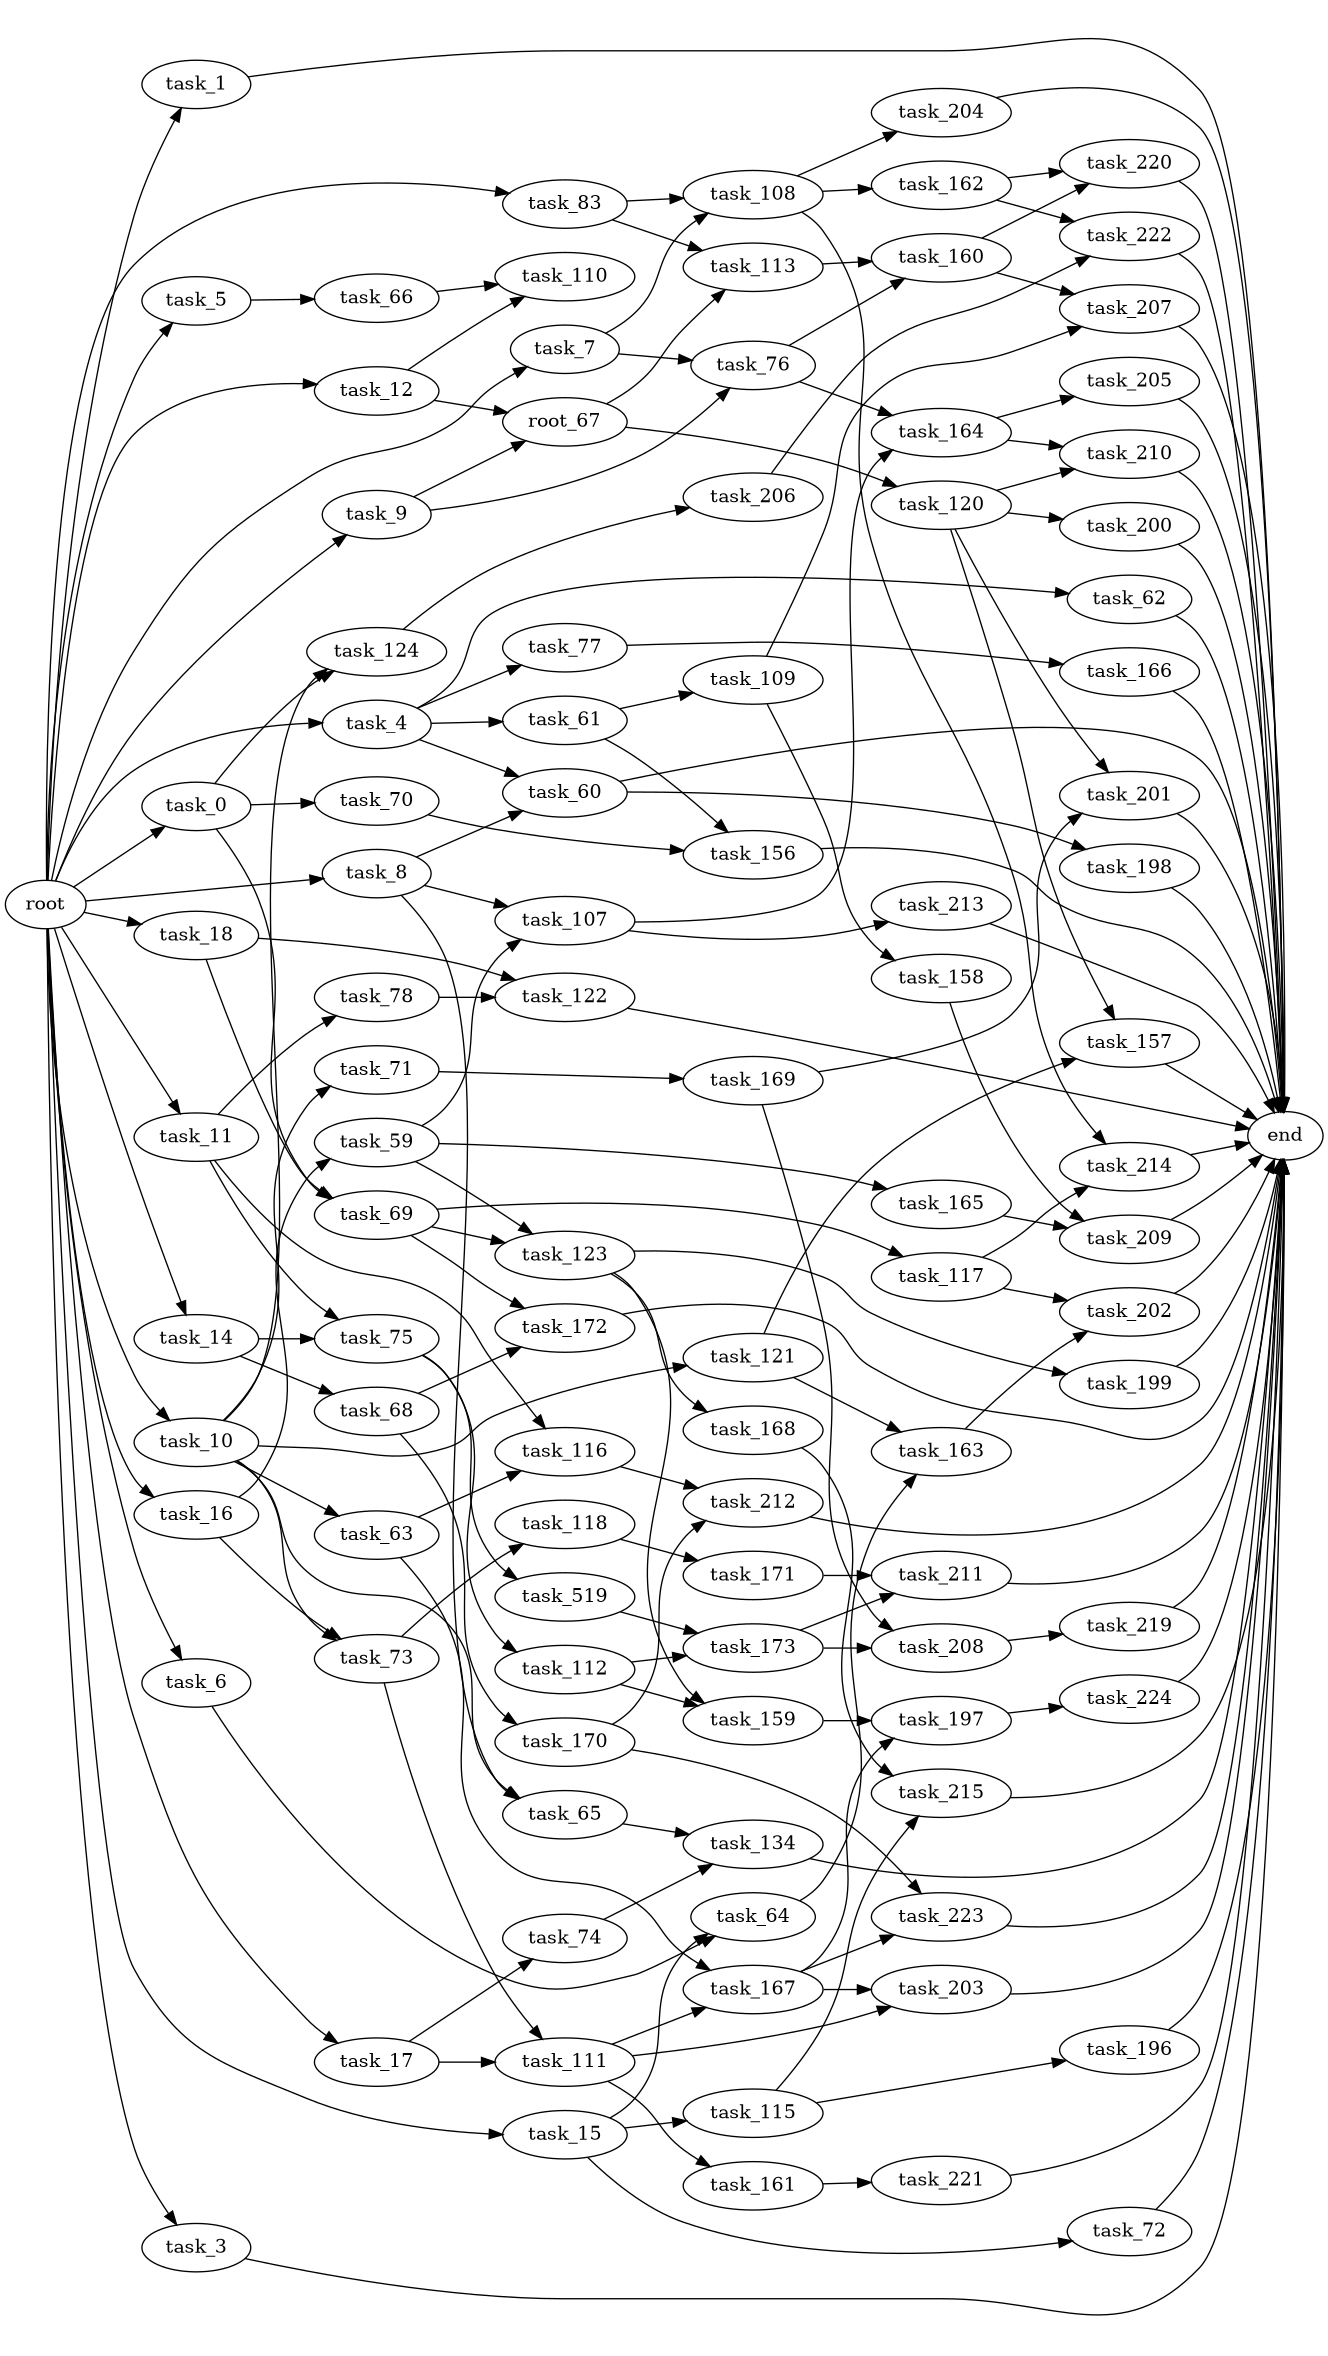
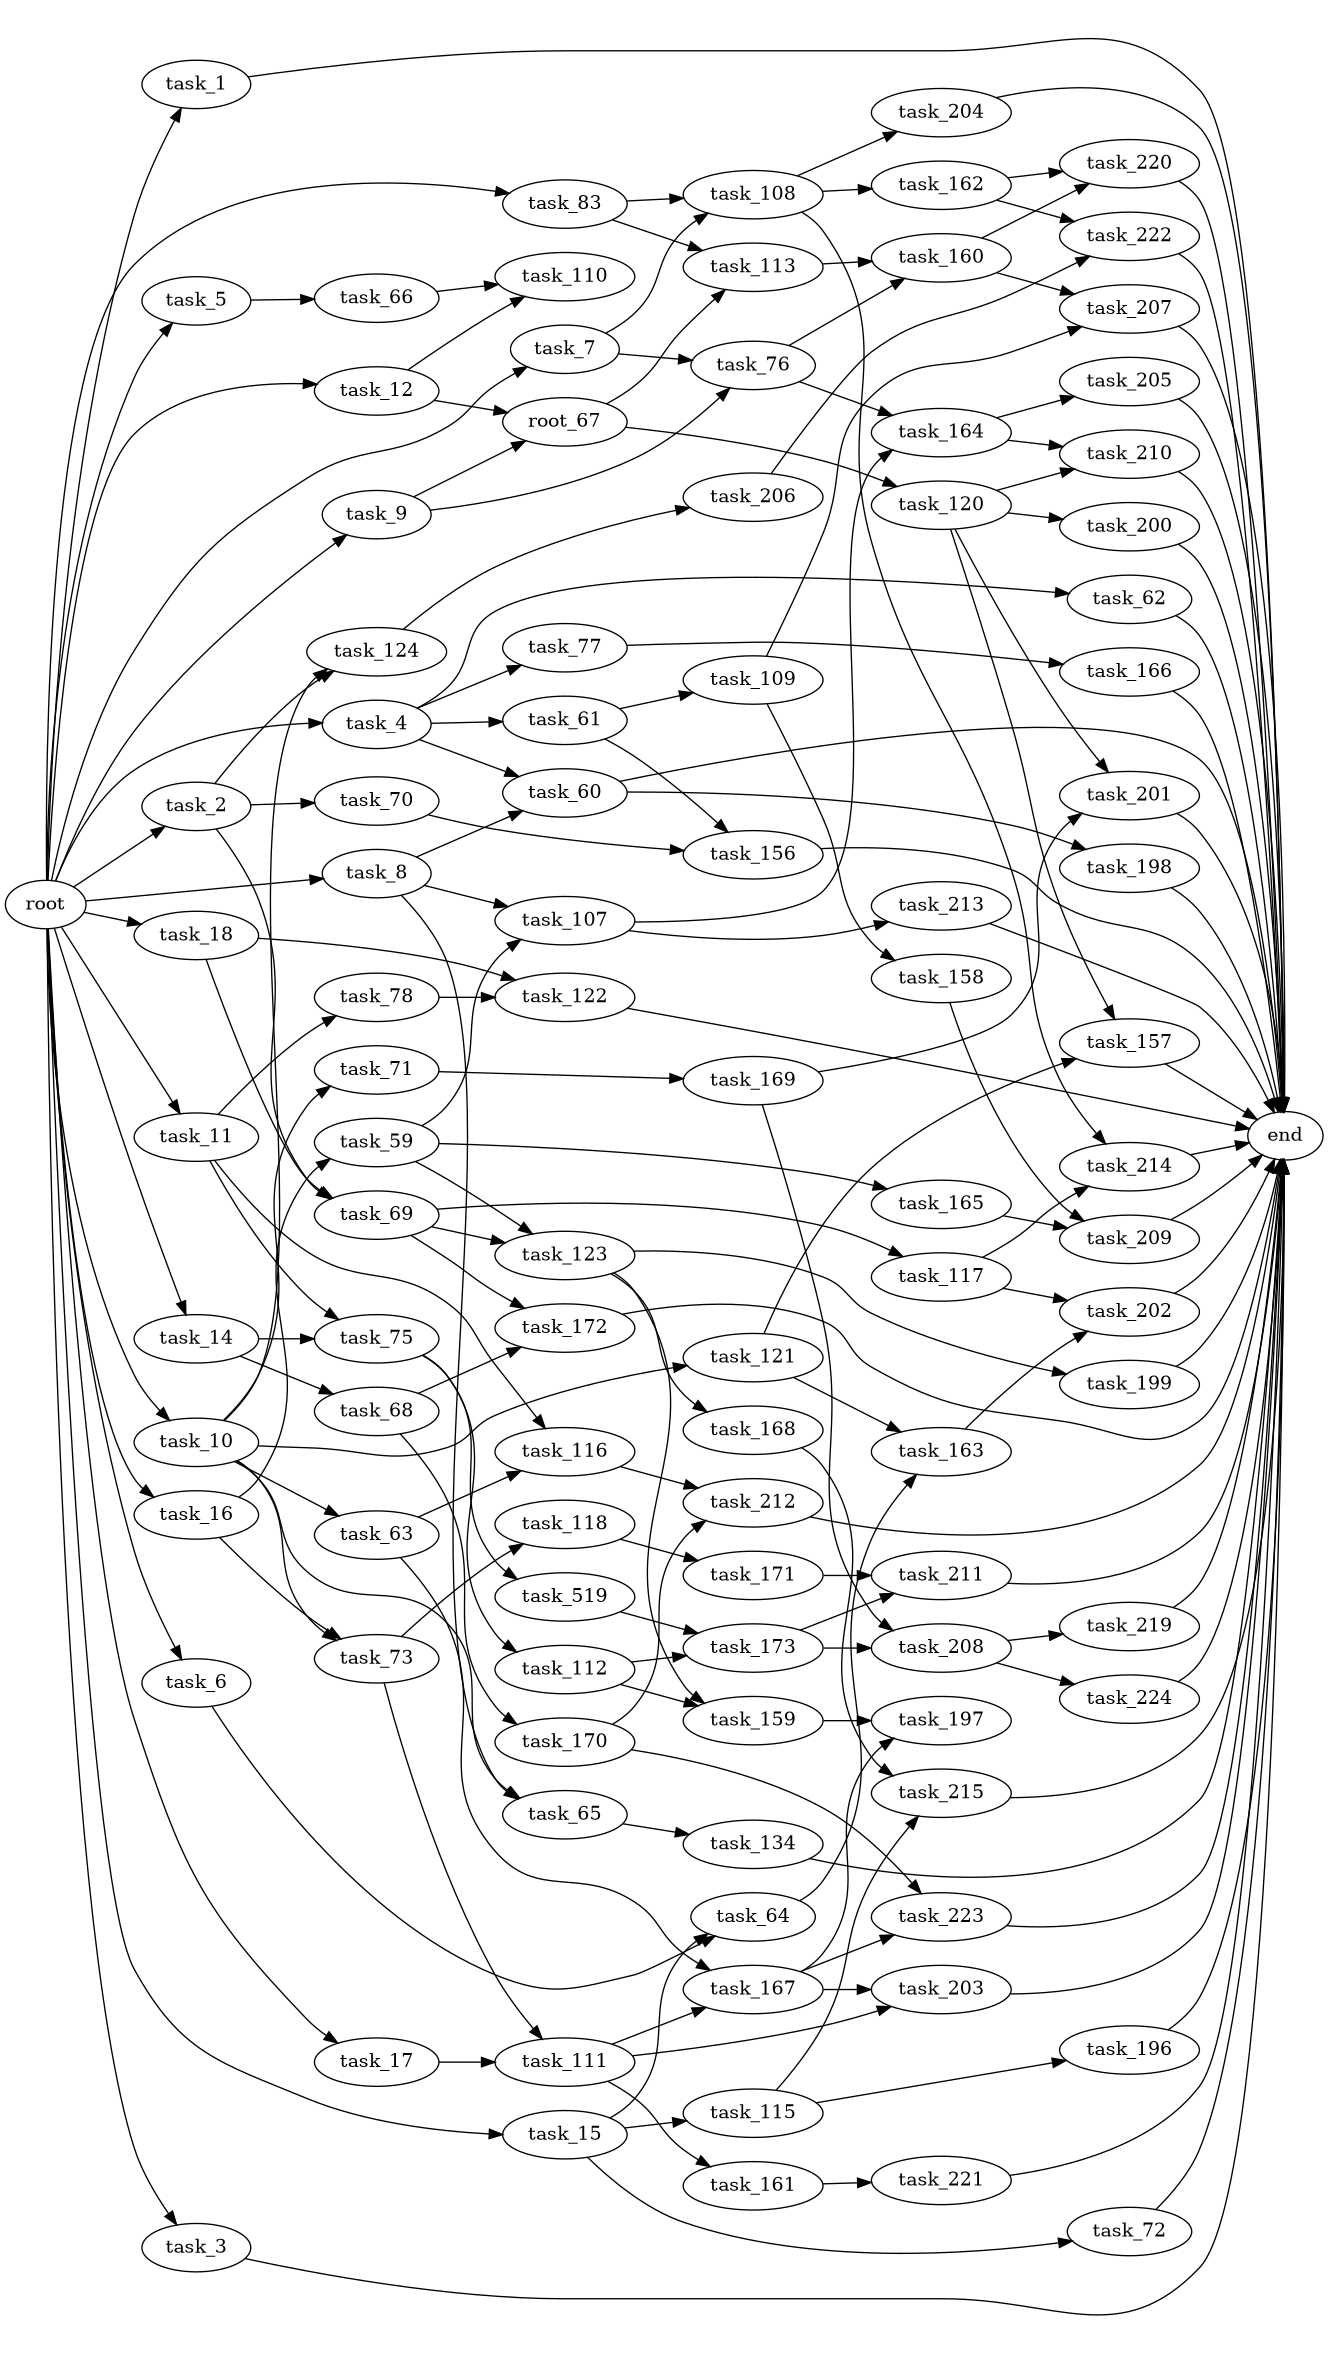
  digraph {
    rankdir=LR
    task_207
    end
    task_16
    task_73
    task_59
    task_111
    task_118
    task_107
    task_123
    task_165
    task_212
    task_168
    task_215
    task_115
    task_196
    task_158
    task_209
    task_12
    task_110
    n20 [label=root_67]
    task_113
    task_120
    task_172
    n24 [label=task_519]
    task_173
    task_208
    task_211
    n28 [label=task_83]
    task_108
    task_160
    task_162
    task_204
    task_214
    task_11
    task_75
    task_78
    task_116
    task_112
    task_122
    task_220
    task_68
    task_170
    task_223
    task_203
    task_167
    task_161
    task_197
    task_221
    task_166
    task_222
    task_62
    task_219
    task_8
    task_65
    task_60
    n56 [label=task_134]
    task_198
    task_164
    task_213
    task_1
    task_156
    task_159
    task_199
    task_6
    task_64
    task_163
    task_72
    task_200
    task_5
    task_66
    task_63
    root
    task_7
    task_18
    task_4
    task_10
    task_14
    task_15
    task_3
    task_9
-   task_2 [label=task_0]
+   task_2
    task_17
    task_76
    task_69
    task_77
    task_61
    task_121
    task_71
    task_124
    task_70
-   task_74
    task_202
    task_117
    task_171
    task_157
    task_210
    task_109
    task_224
    task_205
    task_169
    task_206
    task_201
    task_207 -> end
    task_16 -> task_73
    task_16 -> task_59
    task_73 -> task_111
    task_73 -> task_118
    task_59 -> task_107
    task_59 -> task_123
    task_59 -> task_165
    task_111 -> task_203
    task_111 -> task_167
    task_111 -> task_161
    task_118 -> task_171
    task_107 -> task_164
    task_107 -> task_213
    task_123 -> task_168
    task_123 -> task_159
    task_123 -> task_199
    task_165 -> task_209
    task_212 -> end
    task_168 -> task_215
    task_215 -> end
    task_115 -> task_215
    task_115 -> task_196
    task_196 -> end
    task_158 -> task_209
    task_209 -> end
    task_12 -> task_110
    task_12 -> n20
    n20 -> task_113
    n20 -> task_120
    task_113 -> task_160
    task_120 -> task_200
    task_120 -> task_157
    task_120 -> task_210
    task_120 -> task_201
    task_172 -> end
    n24 -> task_173
    task_173 -> task_208
    task_173 -> task_211
    task_208 -> task_219
    task_211 -> end
    n28 -> task_113
    n28 -> task_108
    task_108 -> task_162
    task_108 -> task_204
    task_108 -> task_214
    task_160 -> task_207
    task_160 -> task_220
    task_162 -> task_220
    task_162 -> task_222
    task_204 -> end
    task_214 -> end
    task_11 -> task_75
    task_11 -> task_78
    task_11 -> task_116
    task_75 -> n24
    task_75 -> task_112
    task_78 -> task_122
    task_116 -> task_212
    task_112 -> task_173
    task_112 -> task_159
    task_122 -> end
    task_220 -> end
    task_68 -> task_172
    task_68 -> task_170
    task_170 -> task_212
    task_170 -> task_223
    task_223 -> end
    task_203 -> end
    task_167 -> task_223
    task_167 -> task_203
    task_167 -> task_197
    task_161 -> task_221
-   task_197 -> task_224
+   task_208 -> task_224
    task_221 -> end
    task_166 -> end
    task_222 -> end
    task_62 -> end
    task_219 -> end
    task_8 -> task_107
    task_8 -> task_65
    task_8 -> task_60
    task_65 -> n56
    task_60 -> end
    task_60 -> task_198
    n56 -> end
    task_198 -> end
    task_164 -> task_210
    task_164 -> task_205
    task_213 -> end
    task_1 -> end
    task_156 -> end
    task_159 -> task_197
    task_199 -> end
    task_6 -> task_64
    task_64 -> task_163
    task_163 -> task_202
    task_72 -> end
    task_200 -> end
    task_5 -> task_66
    task_66 -> task_110
    task_63 -> task_116
    task_63 -> task_167
    root -> task_16
    root -> task_12
    root -> n28
    root -> task_11
    root -> task_8
    root -> task_1
    root -> task_6
    root -> task_5
    root -> task_7
    root -> task_18
    root -> task_4
    root -> task_10
    root -> task_14
    root -> task_15
    root -> task_3
    root -> task_9
    root -> task_2
    root -> task_17
    task_7 -> task_108
    task_7 -> task_76
    task_18 -> task_122
    task_18 -> task_69
    task_4 -> task_62
    task_4 -> task_60
    task_4 -> task_77
    task_4 -> task_61
    task_10 -> task_73
    task_10 -> task_65
    task_10 -> task_63
    task_10 -> task_121
    task_10 -> task_71
    task_10 -> task_124
    task_14 -> task_75
    task_14 -> task_68
    task_15 -> task_115
    task_15 -> task_64
    task_15 -> task_72
    task_3 -> end
    task_9 -> n20
    task_9 -> task_76
    task_2 -> task_69
    task_2 -> task_124
    task_2 -> task_70
    task_17 -> task_111
-   task_17 -> task_74
    task_76 -> task_160
    task_76 -> task_164
    task_69 -> task_123
    task_69 -> task_172
    task_69 -> task_117
    task_77 -> task_166
    task_61 -> task_156
    task_61 -> task_109
    task_121 -> task_163
    task_121 -> task_157
    task_71 -> task_169
    task_124 -> task_206
    task_70 -> task_156
-   task_74 -> n56
    task_202 -> end
    task_117 -> task_214
    task_117 -> task_202
    task_171 -> task_211
    task_157 -> end
    task_210 -> end
    task_109 -> task_207
    task_109 -> task_158
    task_224 -> end
    task_205 -> end
    task_169 -> task_208
    task_169 -> task_201
    task_206 -> task_222
    task_201 -> end
  }
